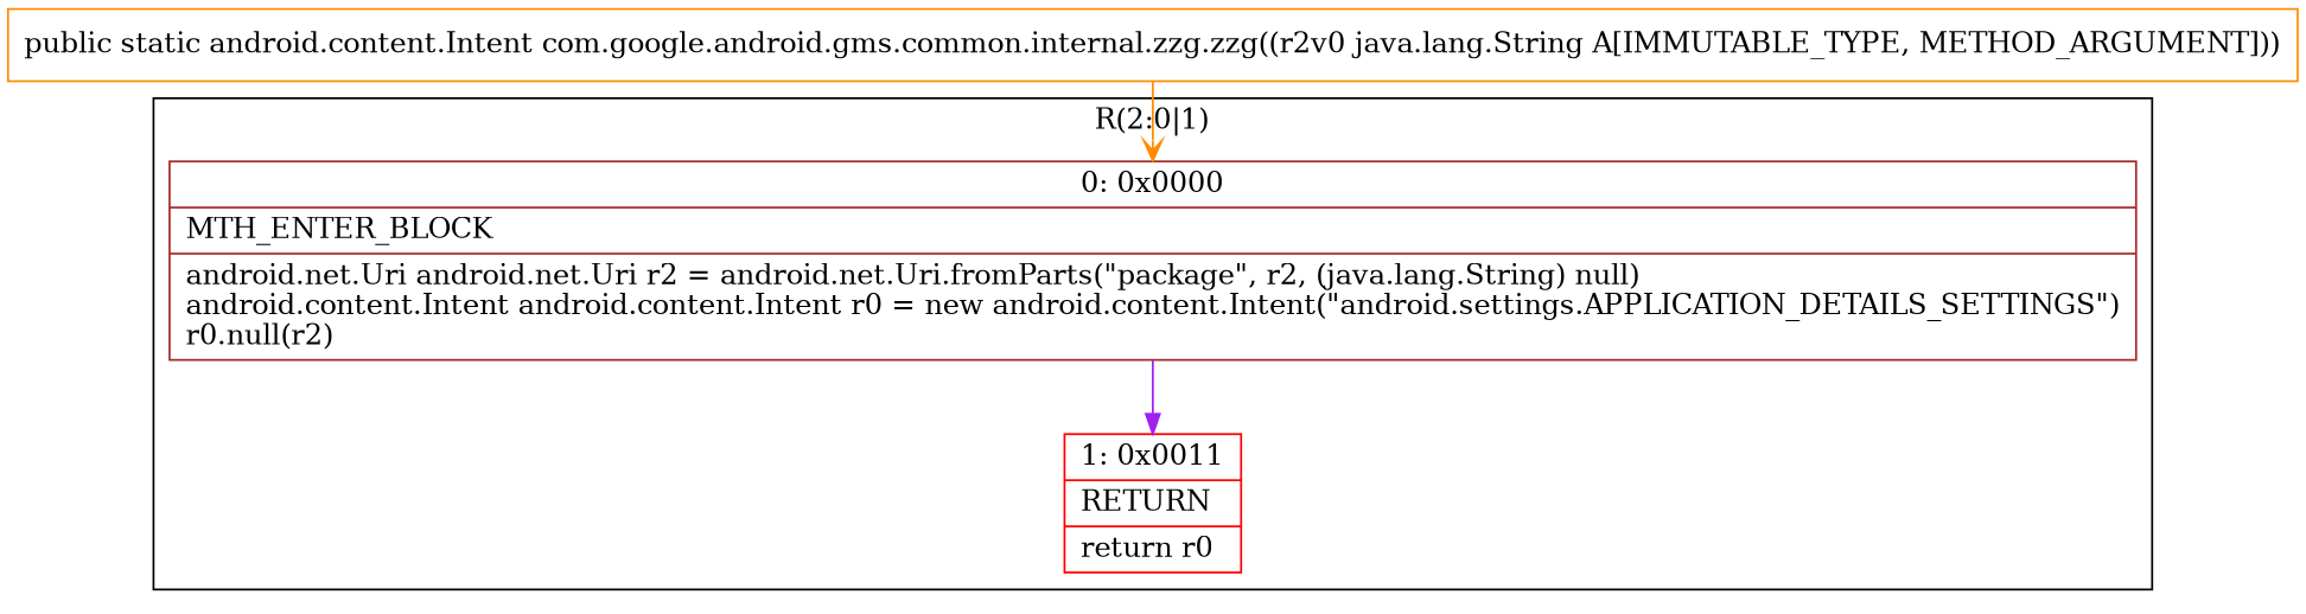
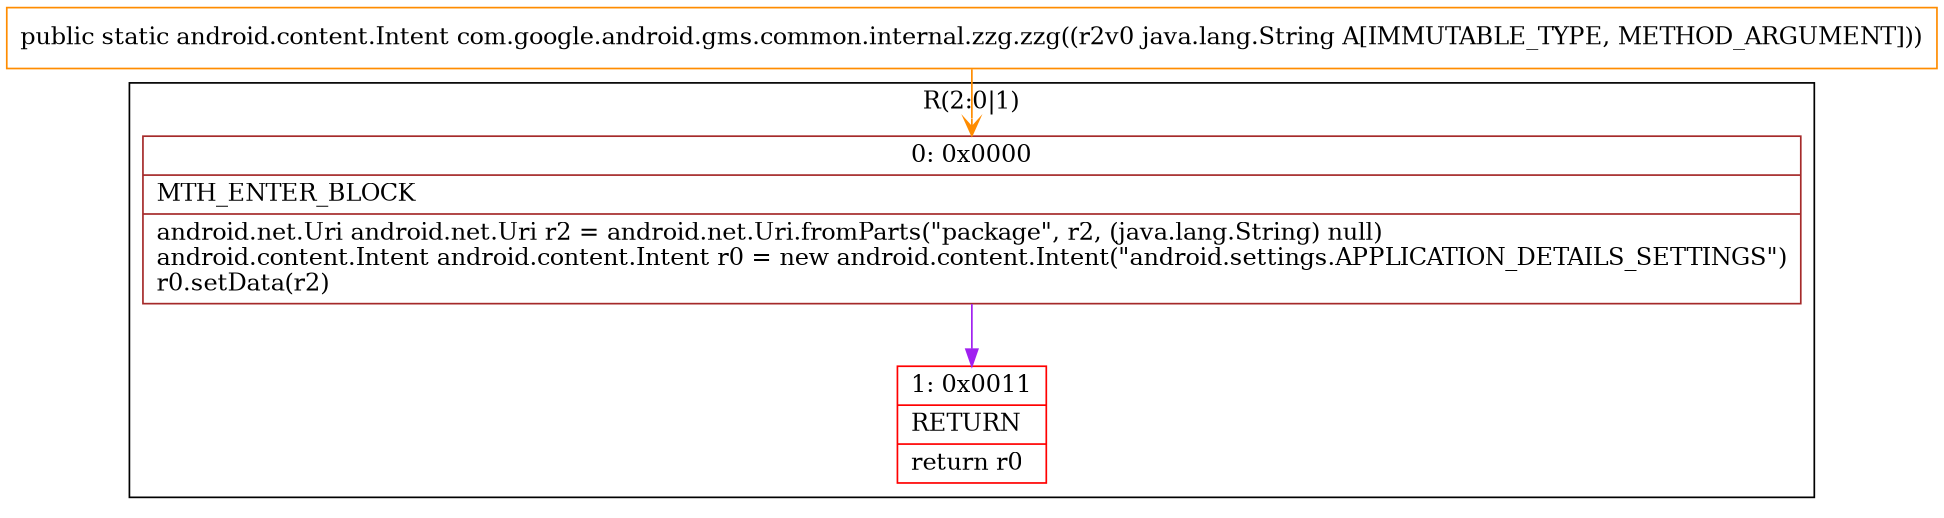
  digraph {
    node [shape=record]
-   n1 [color=brown label="{0\:\ 0x0000|MTH_ENTER_BLOCK\l|android.net.Uri android.net.Uri r2 = android.net.Uri.fromParts(\"package\", r2, (java.lang.String) null)\landroid.content.Intent android.content.Intent r0 = new android.content.Intent(\"android.settings.APPLICATION_DETAILS_SETTINGS\")\lr0.null(r2)\l}"]
+   n1 [color=brown label="{0\:\ 0x0000|MTH_ENTER_BLOCK\l|android.net.Uri android.net.Uri r2 = android.net.Uri.fromParts(\"package\", r2, (java.lang.String) null)\landroid.content.Intent android.content.Intent r0 = new android.content.Intent(\"android.settings.APPLICATION_DETAILS_SETTINGS\")\lr0.setData(r2)\l}"]
    n2 [color=red label="{1\:\ 0x0011|RETURN\l|return r0\l}"]
    n3 [label="{public static android.content.Intent com.google.android.gms.common.internal.zzg.zzg((r2v0 java.lang.String A[IMMUTABLE_TYPE, METHOD_ARGUMENT])) }" color=darkorange]
    subgraph cluster_1 {
      label="R(2:0|1)"
      n1
      n2
    }
    n1 -> n2 [color=purple arrowhead=normal]
    n3 -> n1 [color=darkorange arrowhead=vee]
  }
